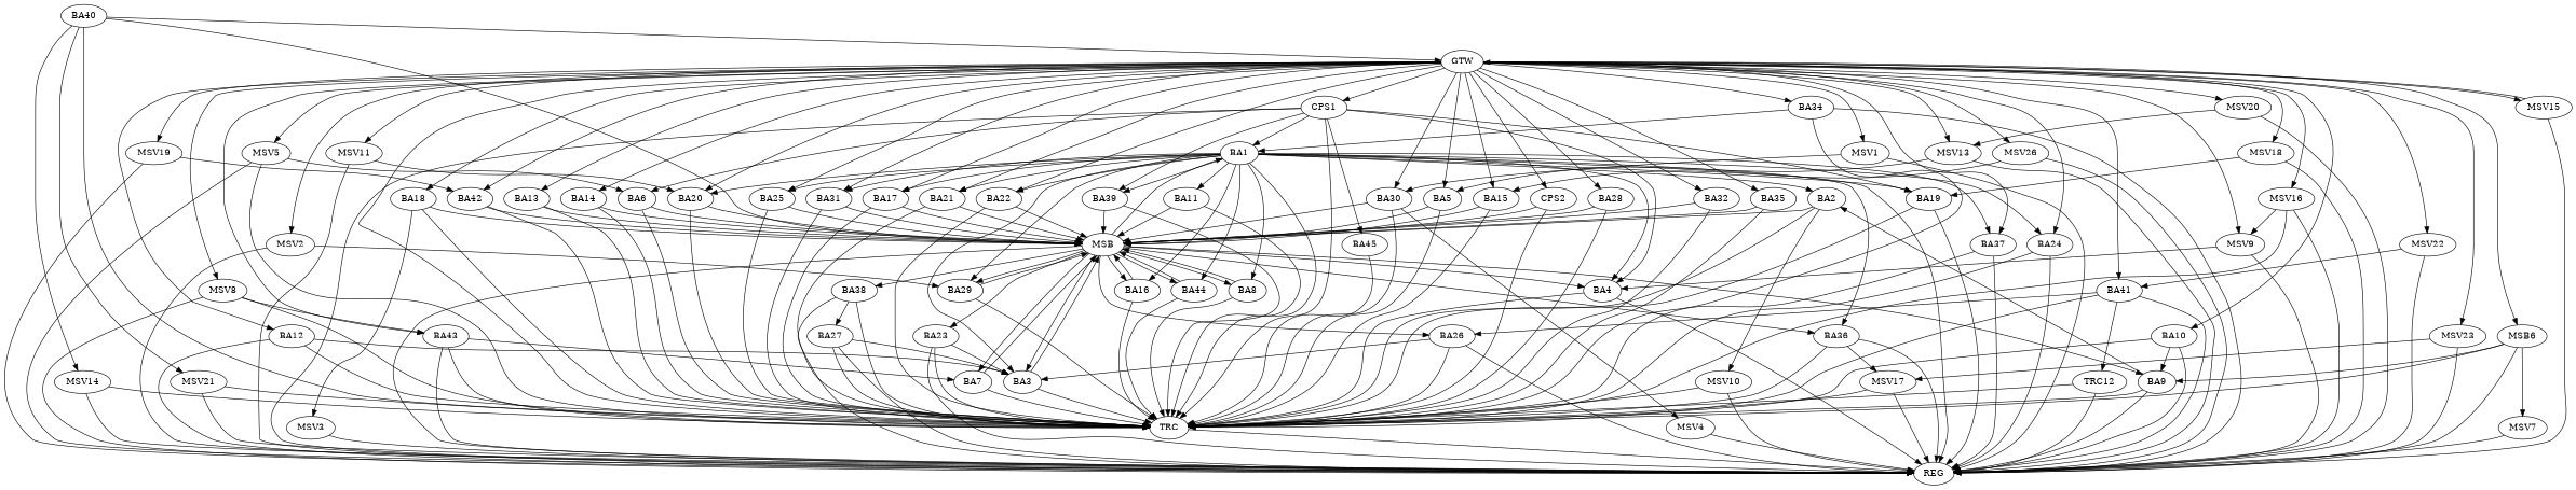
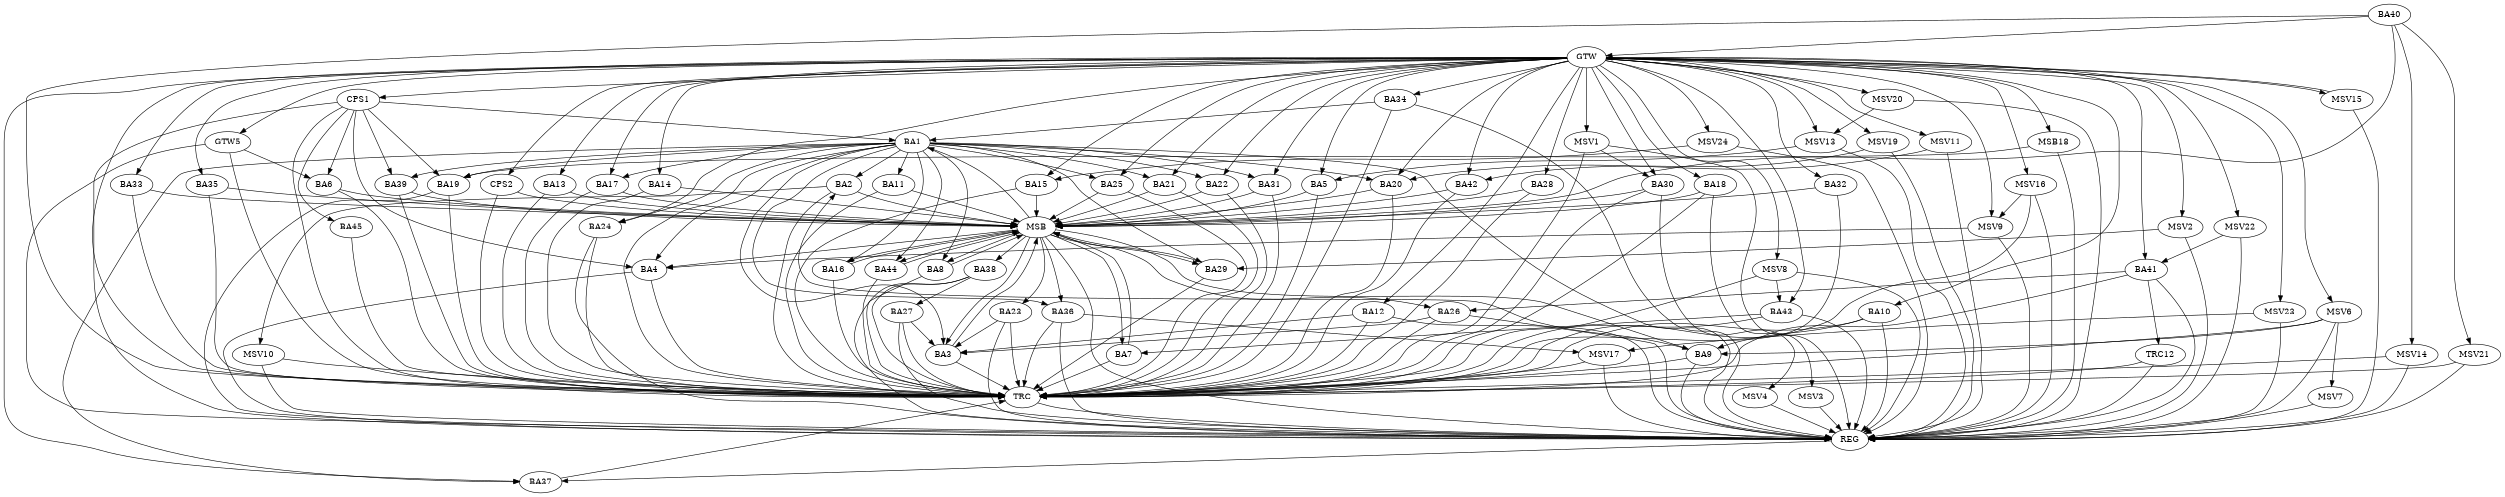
  strict digraph {
    n1 [label=BA1]
    n2 [label=BA2]
    n3 [label=BA3]
    n4 [label=BA4]
    n5 [label=BA8]
    n6 [label=BA11]
    n7 [label=BA16]
    n8 [label=BA17]
    n9 [label=BA19]
    n10 [label=BA20]
    n11 [label=BA21]
    n12 [label=BA22]
    n13 [label=BA24]
    n14 [label=BA25]
    n15 [label=BA29]
    n16 [label=BA31]
    n17 [label=BA36]
    n18 [label=BA37]
    n19 [label=BA39]
    n20 [label=BA44]
    n21 [label=REG]
    n22 [label=TRC]
    n23 [label=MSB]
    n24 [label=MSV10]
    n25 [label=MSV17]
    n26 [label=BA7]
    n27 [label=BA9]
    n28 [label=BA23]
    n29 [label=BA26]
    n30 [label=BA38]
    n31 [label=BA5]
    n32 [label=BA6]
    n33 [label=BA10]
    n34 [label=BA12]
    n35 [label=BA13]
    n36 [label=BA14]
    n37 [label=BA15]
    n38 [label=BA18]
    n39 [label=MSV3]
    n40 [label=BA27]
    n41 [label=BA28]
    n42 [label=BA30]
    n43 [label=MSV4]
    n44 [label=BA32]
+   n45 [label=BA33]
    n46 [label=BA34]
    n47 [label=BA35]
    n48 [label=BA40]
    n49 [label=MSV14]
    n50 [label=MSV21]
    n51 [label=GTW]
    n52 [label=BA41]
    n53 [label=TRC12]
    n54 [label=BA42]
    n55 [label=BA43]
    n56 [label=BA45]
    n57 [label=CPS1]
    n58 [label=CPS2]
    n59 [label=MSV1]
    n60 [label=MSV2]
-   n61 [label=MSV5]
-   n62 [label=MSB6]
+   n61 [label=GTW5]
+   n62 [label=MSV6]
    n63 [label=MSV8]
    n64 [label=MSV9]
    n65 [label=MSV11]
    n66 [label=MSV13]
    n67 [label=MSV15]
    n68 [label=MSV16]
-   n69 [label=MSV18]
+   n69 [label=MSB18]
    n70 [label=MSV19]
    n71 [label=MSV20]
    n72 [label=MSV22]
    n73 [label=MSV23]
-   n74 [label=MSV26]
+   n74 [label=MSV24]
    n75 [label=MSV7]
    n1 -> n2
    n1 -> n3
    n1 -> n4
    n1 -> n5
    n1 -> n6
    n1 -> n7
    n1 -> n8
    n1 -> n9
    n1 -> n10
    n1 -> n11
    n1 -> n12
    n1 -> n13
    n1 -> n14
    n1 -> n15
    n1 -> n16
    n1 -> n17
    n1 -> n18
    n1 -> n19
    n1 -> n20
    n1 -> n21
    n1 -> n22
    n2 -> n22
    n2 -> n23
    n2 -> n24
    n3 -> n22
    n3 -> n23
    n4 -> n21
    n4 -> n22
    n5 -> n22
    n5 -> n23
    n6 -> n22
    n6 -> n23
    n7 -> n22
    n7 -> n23
    n8 -> n22
    n8 -> n23
    n9 -> n21
    n9 -> n22
    n10 -> n22
    n10 -> n23
    n11 -> n22
    n11 -> n23
    n12 -> n22
    n12 -> n23
    n13 -> n21
    n13 -> n22
    n14 -> n22
    n14 -> n23
    n15 -> n22
    n15 -> n23
    n16 -> n22
    n16 -> n23
    n17 -> n21
    n17 -> n22
    n17 -> n25
-   n18 -> n21
+   n21 -> n18
    n18 -> n22
    n19 -> n22
    n19 -> n23
    n20 -> n22
    n20 -> n23
    n22 -> n21
    n23 -> n1
    n23 -> n3
    n23 -> n4
    n23 -> n5
    n23 -> n7
    n23 -> n15
    n23 -> n17
    n23 -> n20
    n23 -> n21
    n23 -> n26
    n23 -> n27
    n23 -> n28
    n23 -> n29
    n23 -> n30
    n24 -> n21
    n24 -> n22
    n25 -> n21
    n25 -> n22
    n26 -> n22
    n26 -> n23
    n27 -> n2
    n27 -> n21
    n27 -> n22
    n28 -> n3
    n28 -> n21
    n28 -> n22
    n29 -> n3
    n29 -> n21
    n29 -> n22
    n30 -> n21
    n30 -> n22
    n30 -> n40
    n31 -> n22
    n31 -> n23
    n32 -> n22
    n32 -> n23
    n33 -> n21
    n33 -> n22
    n33 -> n27
    n34 -> n3
    n34 -> n21
    n34 -> n22
    n35 -> n22
    n35 -> n23
    n36 -> n22
    n36 -> n23
    n37 -> n22
    n37 -> n23
    n38 -> n22
    n38 -> n23
    n38 -> n39
    n39 -> n21
    n40 -> n3
    n40 -> n21
    n40 -> n22
    n41 -> n22
    n41 -> n23
    n42 -> n22
    n42 -> n23
    n42 -> n43
    n43 -> n21
    n44 -> n22
    n44 -> n23
+   n45 -> n22
+   n45 -> n23
    n46 -> n1
    n46 -> n21
    n46 -> n22
    n47 -> n22
    n47 -> n23
    n48 -> n22
    n48 -> n23
    n48 -> n49
    n48 -> n50
    n48 -> n51
    n49 -> n21
    n49 -> n22
    n50 -> n21
    n50 -> n22
    n51 -> n8
    n51 -> n10
    n51 -> n11
    n51 -> n12
    n51 -> n13
    n51 -> n14
    n51 -> n16
    n51 -> n18
    n51 -> n22
    n51 -> n31
    n51 -> n33
    n51 -> n34
    n51 -> n35
    n51 -> n36
    n51 -> n37
    n51 -> n38
    n51 -> n41
    n51 -> n42
    n51 -> n44
+   n51 -> n45
    n51 -> n46
    n51 -> n47
    n51 -> n52
    n51 -> n54
    n51 -> n55
    n51 -> n57
    n51 -> n58
    n51 -> n59
    n51 -> n60
    n51 -> n61
    n51 -> n62
    n51 -> n63
    n51 -> n64
    n51 -> n65
    n51 -> n66
    n51 -> n67
    n51 -> n68
    n51 -> n69
    n51 -> n70
    n51 -> n71
    n51 -> n72
    n51 -> n73
    n51 -> n74
    n52 -> n21
    n52 -> n22
    n52 -> n29
    n52 -> n53
    n53 -> n21
    n53 -> n22
    n54 -> n22
    n54 -> n23
    n55 -> n21
    n55 -> n22
    n55 -> n26
    n56 -> n22
    n57 -> n1
    n57 -> n4
    n57 -> n9
    n57 -> n19
    n57 -> n21
    n57 -> n22
    n57 -> n32
    n57 -> n56
    n58 -> n22
    n58 -> n23
    n59 -> n21
+   n59 -> n22
    n59 -> n42
    n60 -> n15
    n60 -> n21
    n61 -> n21
    n61 -> n22
    n61 -> n32
    n62 -> n21
    n62 -> n22
    n62 -> n27
    n62 -> n75
    n63 -> n21
    n63 -> n22
    n63 -> n55
    n64 -> n4
    n64 -> n21
    n65 -> n10
    n65 -> n21
    n66 -> n21
    n66 -> n31
    n67 -> n21
    n67 -> n51
    n68 -> n21
    n68 -> n22
    n68 -> n64
    n69 -> n9
    n69 -> n21
    n70 -> n21
    n70 -> n54
    n71 -> n21
    n71 -> n66
    n72 -> n21
    n72 -> n52
    n73 -> n21
    n73 -> n25
    n74 -> n21
    n74 -> n37
    n75 -> n21
  }
